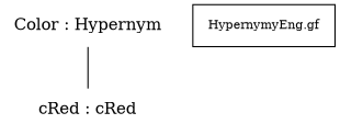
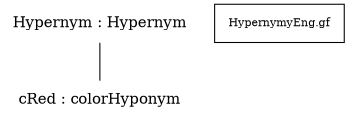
  graph {
    node [shape=plaintext style=solid]
-   n1 [label="Color : Hypernym"]
-   n2 [label="cRed : cRed"]
+   n1 [label="Hypernym : Hypernym"]
+   n2 [label="cRed : colorHyponym"]
    n3 [label=< <FONT POINT-SIZE="10">HypernymyEng.gf</FONT> > shape=rectangle style=""]
    n1 -- n2 [style=solid]
  }
